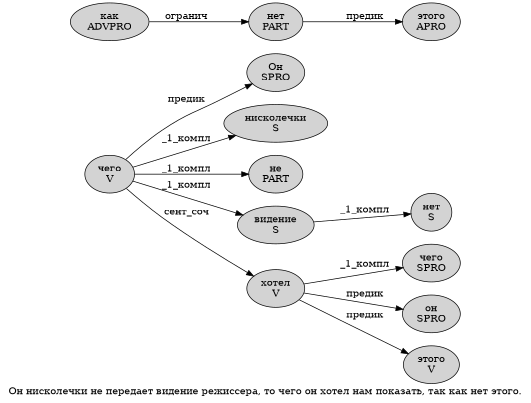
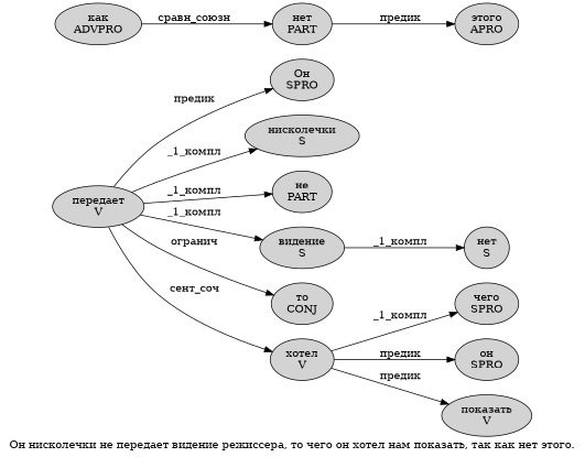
  digraph {
    label="Он нисколечки не передает видение режиссера, то чего он хотел нам показать, так как нет этого."
    rankdir=LR
    node [fillcolor=lightgray penwidth=1 shape=ellipse style=filled]
    n1 [label="Он\nSPRO"]
    n2 [label="нисколечки\nS"]
    n3 [label="не\nPART"]
-   n4 [label="чего\nV"]
+   n4 [label="передает\nV"]
    n5 [label="видение\nS"]
+   n6 [label="то\nCONJ"]
    n7 [label="хотел\nV"]
    n8 [label="нет\nS"]
    n9 [label="чего\nSPRO"]
    n10 [label="он\nSPRO"]
-   n11 [label="этого\nV"]
+   n11 [label="показать\nV"]
    n12 [label="как\nADVPRO"]
    n13 [label="нет\nPART"]
    n14 [label="этого\nAPRO"]
    n4 -> n1 [label="предик"]
    n4 -> n2 [label="_1_компл"]
    n4 -> n3 [label="_1_компл"]
    n4 -> n5 [label="_1_компл"]
+   n4 -> n6 [label="огранич"]
    n4 -> n7 [label="сент_соч"]
    n5 -> n8 [label="_1_компл"]
    n7 -> n9 [label="_1_компл"]
    n7 -> n10 [label="предик"]
    n7 -> n11 [label="предик"]
-   n12 -> n13 [label="огранич"]
+   n12 -> n13 [label="сравн_союзн"]
    n13 -> n14 [label="предик"]
  }
